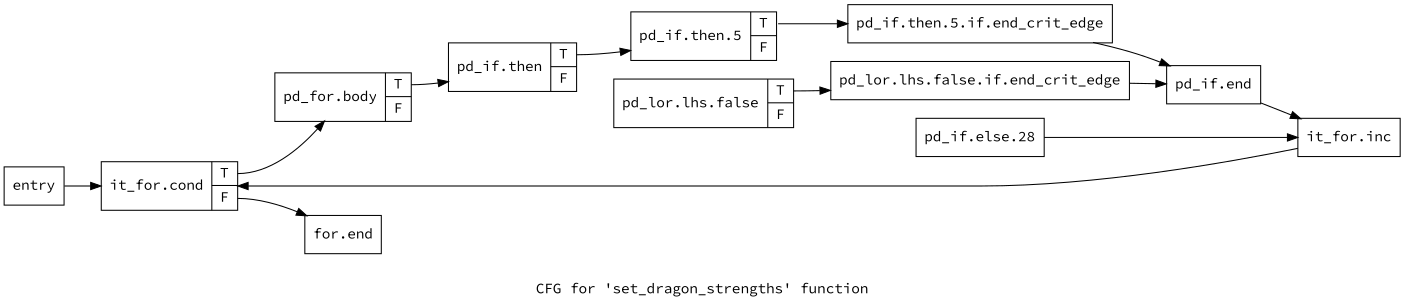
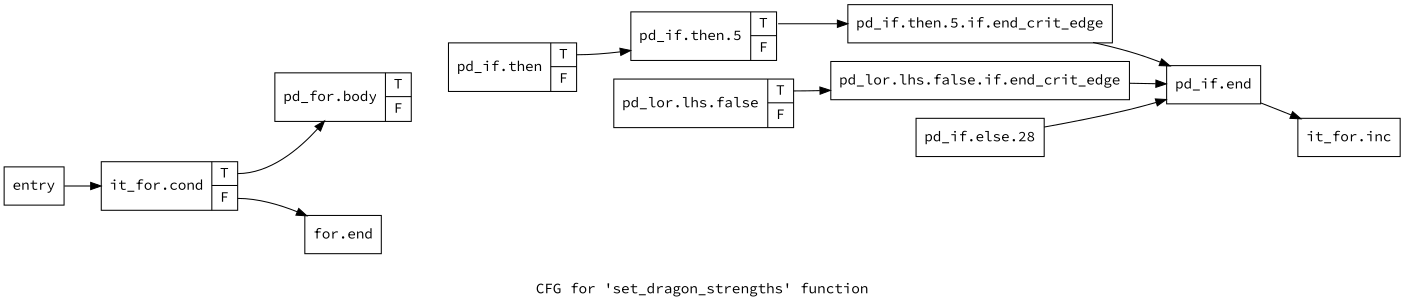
  digraph {
    fontname="Source Code Pro"
    label="CFG for 'set_dragon_strengths' function"
    rankdir=LR
    node [fontname="Source Code Pro" shape=record]
    edge [fontname="Source Code Pro"]
    n1 [label="{entry}"]
    n2 [label="{it_for.cond|{<s0>T|<s1>F}}"]
    n3 [label="{pd_for.body|{<s0>T|<s1>F}}"]
    n4 [label="{for.end}"]
    n5 [label="{pd_if.then|{<s0>T|<s1>F}}"]
    n6 [label="{pd_if.then.5|{<s0>T|<s1>F}}"]
    n7 [label="{pd_if.then.5.if.end_crit_edge}"]
    n8 [label="{pd_if.else.28}"]
    n9 [label="{it_for.inc}"]
    n10 [label="{pd_if.end}"]
    n11 [label="{pd_lor.lhs.false|{<s0>T|<s1>F}}"]
    n12 [label="{pd_lor.lhs.false.if.end_crit_edge}"]
    n1 -> n2
    n2 -> n3 [tailport=s0]
    n2 -> n4 [tailport=s1]
-   n3 -> n5 [tailport=s0]
    n5 -> n6 [tailport=s0]
    n6 -> n7 [tailport=s0]
    n7 -> n10
-   n8 -> n9
-   n9 -> n2
+   n8 -> n10
    n10 -> n9
    n11 -> n12 [tailport=s0]
    n12 -> n10
  }
